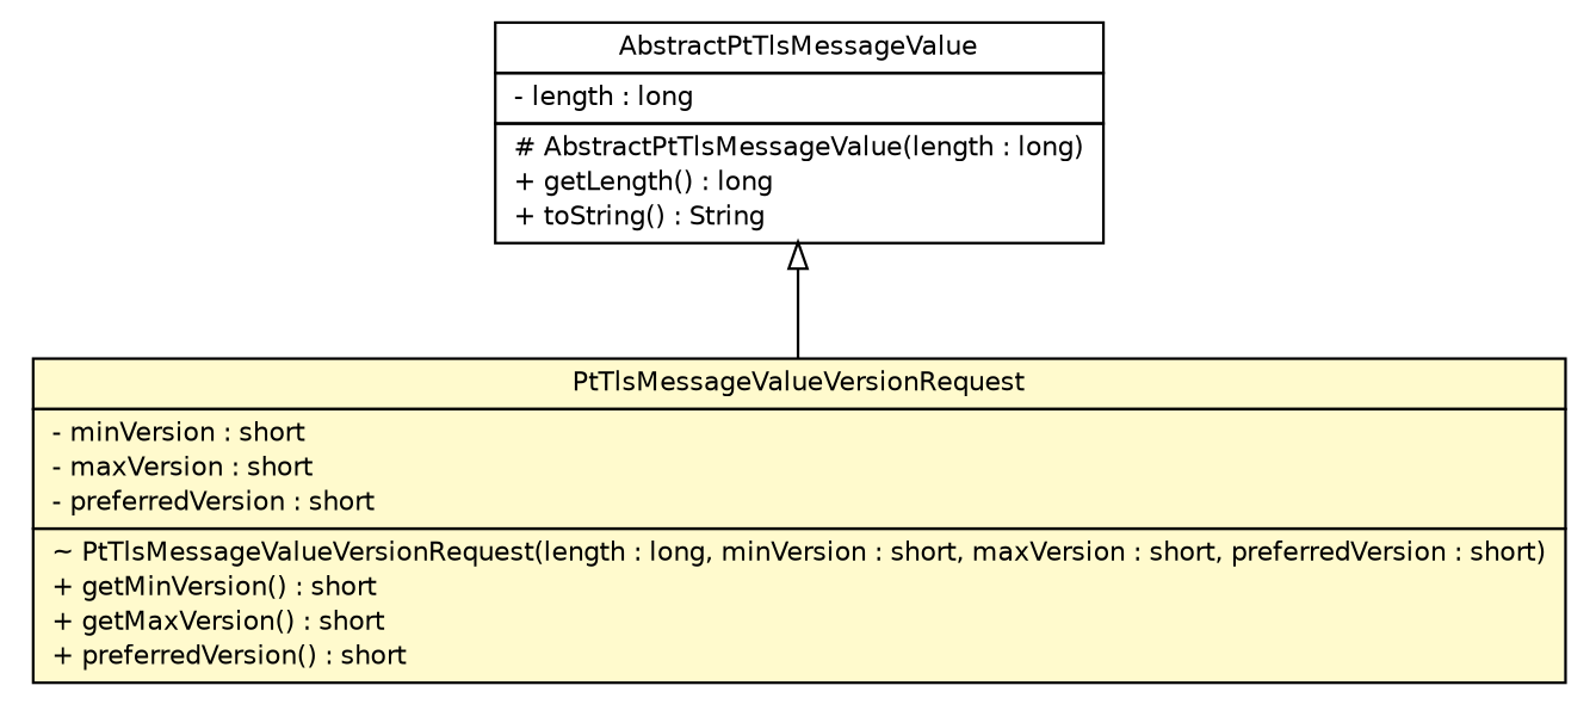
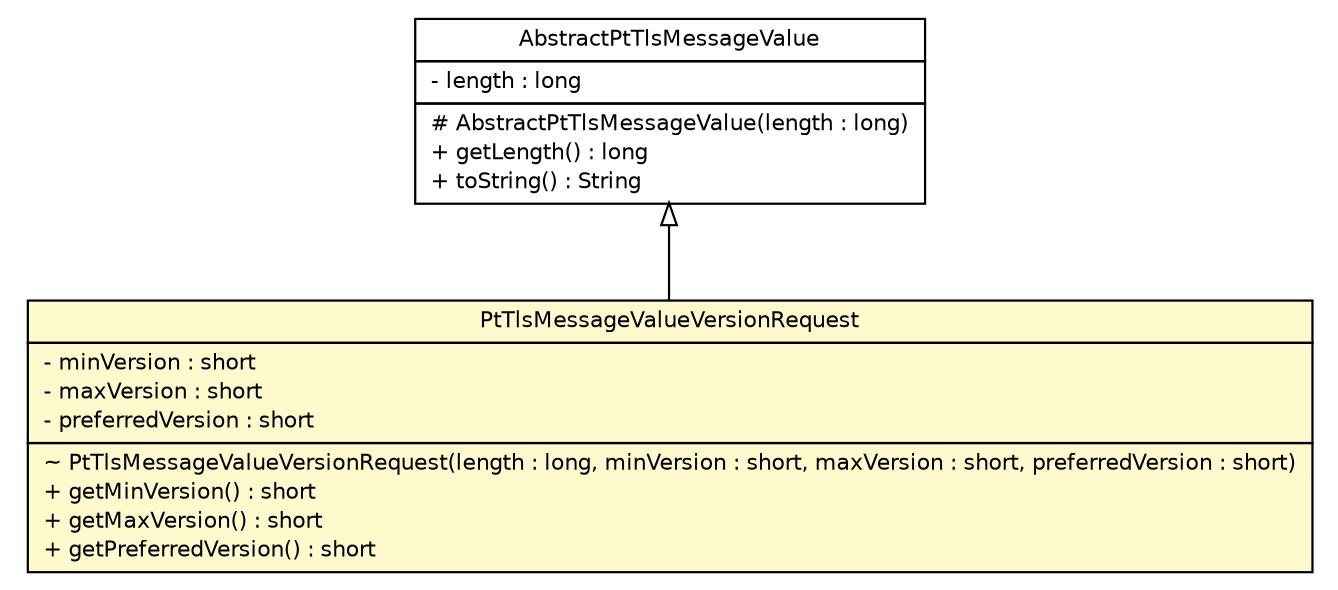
  digraph {
    nodesep=0.25
    ranksep=0.5
    node [fontcolor=black fontname=Helvetica fontsize=10.0 shape=plaintext]
-   n1 [label=<<table title="org.ietf.nea.pt.value.PtTlsMessageValueVersionRequest" border="0" cellborder="1" cellspacing="0" cellpadding="2" port="p" bgcolor="lemonChiffon" href="./PtTlsMessageValueVersionRequest.html"> 		<tr><td><table border="0" cellspacing="0" cellpadding="1"> <tr><td align="center" balign="center"> PtTlsMessageValueVersionRequest </td></tr> 		</table></td></tr> 		<tr><td><table border="0" cellspacing="0" cellpadding="1"> <tr><td align="left" balign="left"> - minVersion : short </td></tr> <tr><td align="left" balign="left"> - maxVersion : short </td></tr> <tr><td align="left" balign="left"> - preferredVersion : short </td></tr> 		</table></td></tr> 		<tr><td><table border="0" cellspacing="0" cellpadding="1"> <tr><td align="left" balign="left"> ~ PtTlsMessageValueVersionRequest(length : long, minVersion : short, maxVersion : short, preferredVersion : short) </td></tr> <tr><td align="left" balign="left"> + getMinVersion() : short </td></tr> <tr><td align="left" balign="left"> + getMaxVersion() : short </td></tr> <tr><td align="left" balign="left"> + preferredVersion() : short </td></tr> 		</table></td></tr> 		</table>>]
+   n1 [label=<<table title="org.ietf.nea.pt.value.PtTlsMessageValueVersionRequest" border="0" cellborder="1" cellspacing="0" cellpadding="2" port="p" bgcolor="lemonChiffon" href="./PtTlsMessageValueVersionRequest.html"> 		<tr><td><table border="0" cellspacing="0" cellpadding="1"> <tr><td align="center" balign="center"> PtTlsMessageValueVersionRequest </td></tr> 		</table></td></tr> 		<tr><td><table border="0" cellspacing="0" cellpadding="1"> <tr><td align="left" balign="left"> - minVersion : short </td></tr> <tr><td align="left" balign="left"> - maxVersion : short </td></tr> <tr><td align="left" balign="left"> - preferredVersion : short </td></tr> 		</table></td></tr> 		<tr><td><table border="0" cellspacing="0" cellpadding="1"> <tr><td align="left" balign="left"> ~ PtTlsMessageValueVersionRequest(length : long, minVersion : short, maxVersion : short, preferredVersion : short) </td></tr> <tr><td align="left" balign="left"> + getMinVersion() : short </td></tr> <tr><td align="left" balign="left"> + getMaxVersion() : short </td></tr> <tr><td align="left" balign="left"> + getPreferredVersion() : short </td></tr> 		</table></td></tr> 		</table>>]
    n2 [label=<<table title="org.ietf.nea.pt.value.AbstractPtTlsMessageValue" border="0" cellborder="1" cellspacing="0" cellpadding="2" port="p" href="./AbstractPtTlsMessageValue.html"> 		<tr><td><table border="0" cellspacing="0" cellpadding="1"> <tr><td align="center" balign="center"> AbstractPtTlsMessageValue </td></tr> 		</table></td></tr> 		<tr><td><table border="0" cellspacing="0" cellpadding="1"> <tr><td align="left" balign="left"> - length : long </td></tr> 		</table></td></tr> 		<tr><td><table border="0" cellspacing="0" cellpadding="1"> <tr><td align="left" balign="left"> # AbstractPtTlsMessageValue(length : long) </td></tr> <tr><td align="left" balign="left"> + getLength() : long </td></tr> <tr><td align="left" balign="left"> + toString() : String </td></tr> 		</table></td></tr> 		</table>>]
    n2 -> n1 [arrowtail=empty dir=back fontname=Helvetica fontsize=10 headport=p labelfontname=Helvetica labelfontsize=10 tailport=p]
  }
